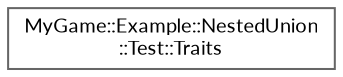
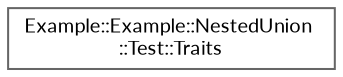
  digraph {
    rankdir=LR
    fontname=Lato
-   n1 [color=grey40 fillcolor=white fontname=Lato fontsize=10 height=0.2 label="MyGame::Example::NestedUnion\l::Test::Traits" shape=box style=filled width=0.4]
+   n1 [color=grey40 fillcolor=white fontname=Lato fontsize=10 height=0.2 label="Example::Example::NestedUnion\l::Test::Traits" shape=box style=filled width=0.4]
  }
